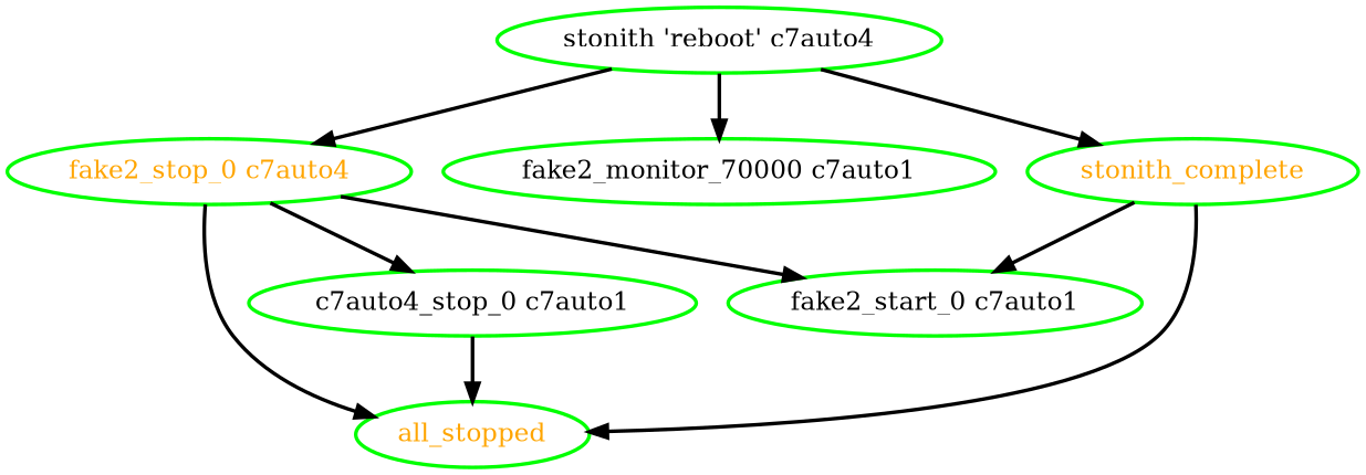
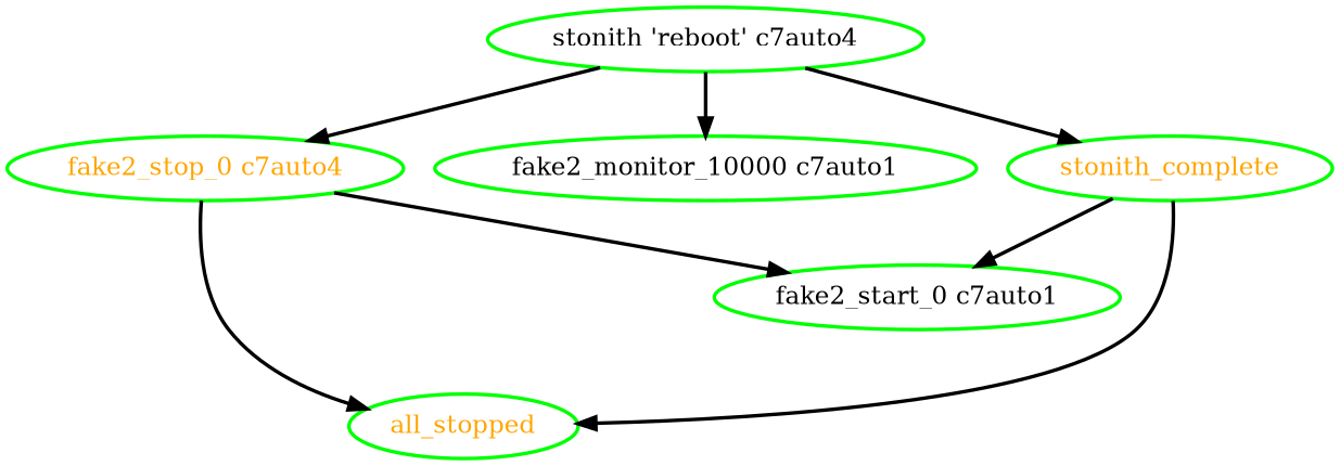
  digraph {
    node [color=green fontcolor=black style=bold]
    edge [style=bold]
    all_stopped [fontcolor=orange]
-   "c7auto4_stop_0 c7auto1"
    "fake2_stop_0 c7auto4" [fontcolor=orange]
    "fake2_start_0 c7auto1"
    "stonith 'reboot' c7auto4"
-   "fake2_monitor_10000 c7auto1" [label="fake2_monitor_70000 c7auto1"]
+   "fake2_monitor_10000 c7auto1"
    stonith_complete [fontcolor=orange]
-   "c7auto4_stop_0 c7auto1" -> all_stopped
    "fake2_stop_0 c7auto4" -> all_stopped
-   "fake2_stop_0 c7auto4" -> "c7auto4_stop_0 c7auto1"
    "fake2_stop_0 c7auto4" -> "fake2_start_0 c7auto1"
    "stonith 'reboot' c7auto4" -> "fake2_stop_0 c7auto4"
    "stonith 'reboot' c7auto4" -> "fake2_monitor_10000 c7auto1"
    "stonith 'reboot' c7auto4" -> stonith_complete
    stonith_complete -> all_stopped
    stonith_complete -> "fake2_start_0 c7auto1"
  }
